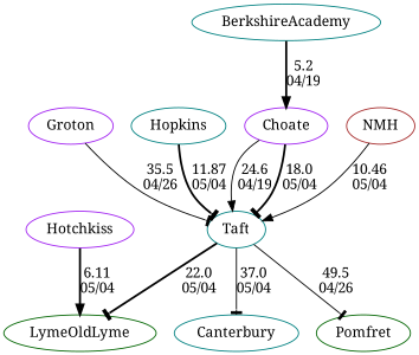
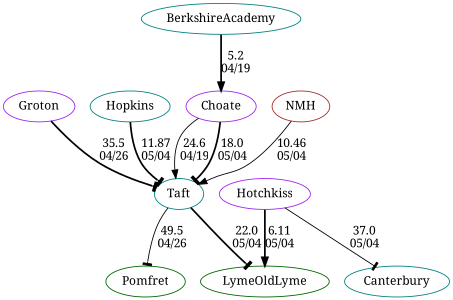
  digraph {
    fontname="Noto Serif"
    node [color=teal fontname="Noto Serif"]
    edge [arrowhead=tee fontname="Noto Serif" random=random style=bold]
    Groton [color=purple]
    Taft
    Pomfret [color=darkgreen]
    LymeOldLyme [color=darkgreen]
    Canterbury
    Hopkins
    Choate [color=purple]
    BerkshireAcademy
    NMH [color=brown]
    Hotchkiss [color=purple]
-   Groton -> Taft [label="35.5\n04/26" style=solid weight=65]
+   Groton -> Taft [label="35.5\n04/26" weight=65]
    Taft -> Pomfret [label="49.5\n04/26" style=solid weight=51]
    Taft -> LymeOldLyme [label="22.0\n05/04" weight=78]
-   Taft -> Canterbury [label="37.0\n05/04" style=solid weight=63]
+   Hotchkiss -> Canterbury [label="37.0\n05/04" style=solid weight=63]
    Hopkins -> Taft [label="11.87\n05/04" weight=89]
    Choate -> Taft [arrowhead=normal label="24.6\n04/19" style=solid weight=76]
    Choate -> Taft [label="18.0\n05/04" weight=82]
    BerkshireAcademy -> Choate [arrowhead=normal label="5.2\n04/19" weight=95]
    NMH -> Taft [arrowhead=normal label="10.46\n05/04" style=solid weight=90]
    Hotchkiss -> LymeOldLyme [arrowhead=normal label="6.11\n05/04" weight=94]
  }
